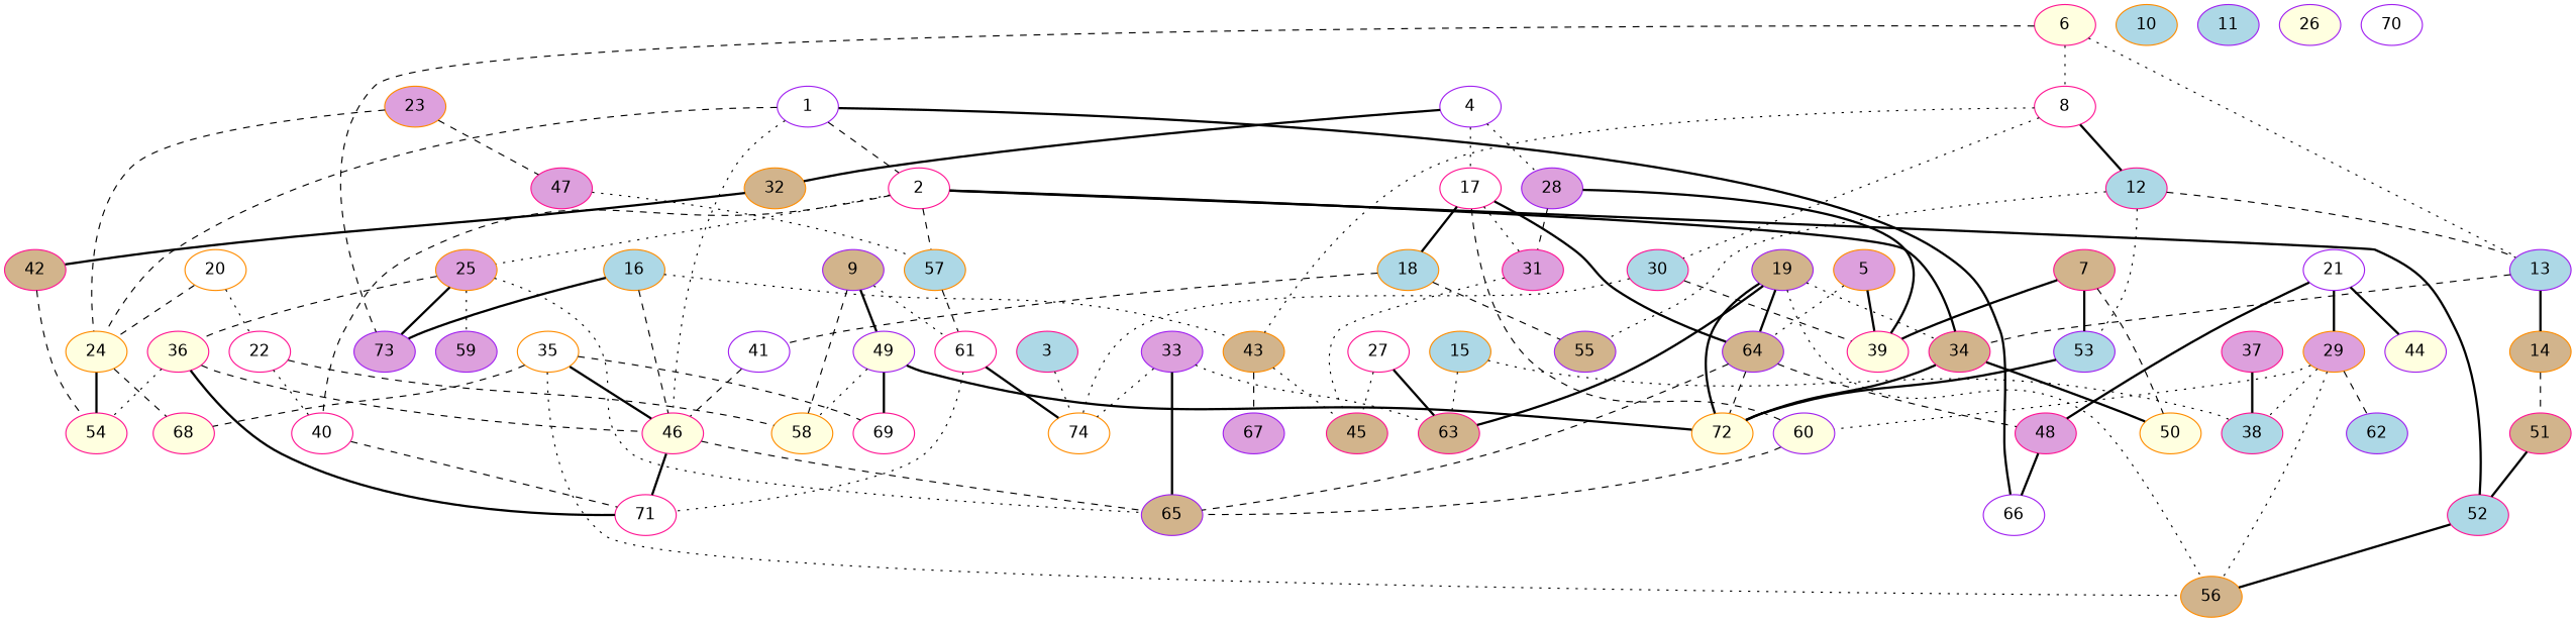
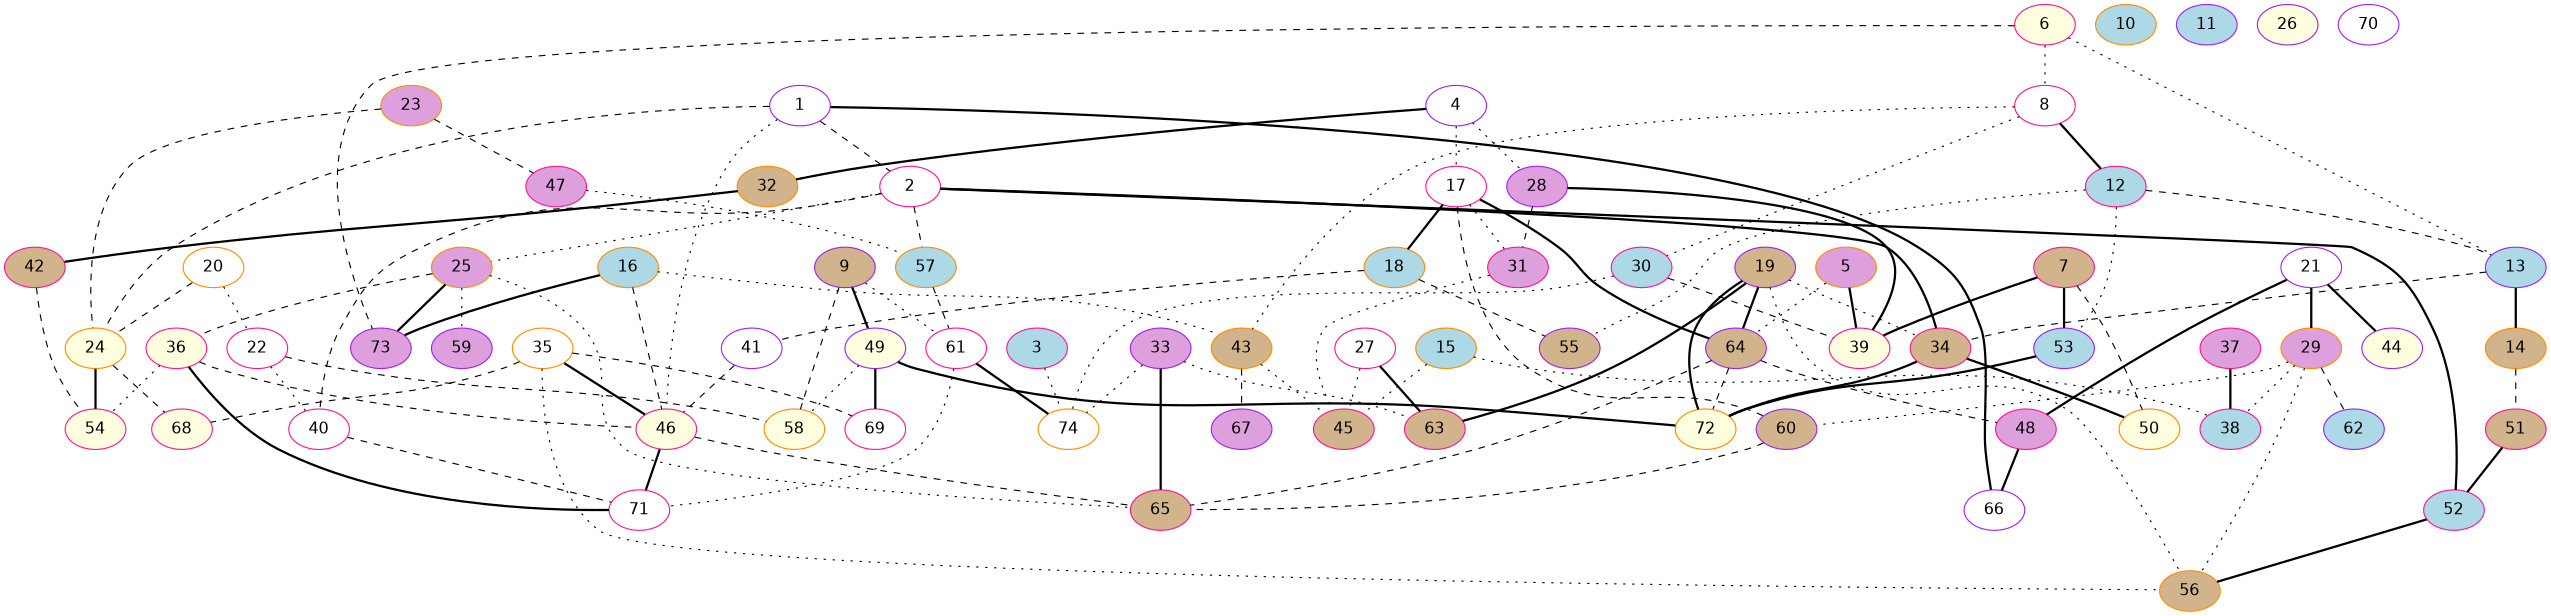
  graph {
    fontname="DejaVu Sans"
    node [color=deeppink fillcolor=white fontname="DejaVu Sans" style=filled]
    edge [fontname="DejaVu Sans" style=bold]
    1 [color=purple]
    2
    24 [color=darkorange fillcolor=lightyellow]
    46 [fillcolor=lightyellow]
    66 [color=purple]
    25 [color=darkorange fillcolor=plum]
    34 [fillcolor=tan]
    52 [fillcolor=lightblue]
    57 [color=darkorange fillcolor=lightblue]
    40
    54 [fillcolor=lightyellow]
    68 [fillcolor=lightyellow]
-   65 [color=purple fillcolor=tan]
+   65 [fillcolor=tan]
    71
    73 [color=purple fillcolor=plum]
    36 [fillcolor=lightyellow]
    59 [color=purple fillcolor=plum]
    50 [color=darkorange fillcolor=lightyellow]
    72 [color=darkorange fillcolor=lightyellow]
    38 [fillcolor=lightblue]
    56 [color=darkorange fillcolor=tan]
    61
    3 [fillcolor=lightblue]
    74 [color=darkorange]
    4 [color=purple]
    17
    28 [color=purple fillcolor=plum]
    32 [color=darkorange fillcolor=tan]
    64 [color=purple fillcolor=tan]
    18 [color=darkorange fillcolor=lightblue]
    31 [fillcolor=plum]
-   60 [color=purple fillcolor=lightyellow]
+   60 [color=purple fillcolor=tan]
    39 [fillcolor=lightyellow]
    42 [fillcolor=tan]
    5 [color=darkorange fillcolor=plum]
    48 [fillcolor=plum]
    6 [fillcolor=lightyellow]
    8
    13 [color=purple fillcolor=lightblue]
    12 [fillcolor=lightblue]
    30 [fillcolor=lightblue]
    43 [color=darkorange fillcolor=tan]
    14 [color=darkorange fillcolor=tan]
    7 [fillcolor=tan]
    53 [color=purple fillcolor=lightblue]
    55 [color=purple fillcolor=tan]
    45 [fillcolor=tan]
    67 [color=purple fillcolor=plum]
    9 [color=purple fillcolor=tan]
    49 [color=purple fillcolor=lightyellow]
    58 [color=darkorange fillcolor=lightyellow]
    69
    10 [color=darkorange fillcolor=lightblue]
    11 [color=purple fillcolor=lightblue]
    51 [fillcolor=tan]
    15 [color=darkorange fillcolor=lightblue]
    16 [color=darkorange fillcolor=lightblue]
    41 [color=purple]
    19 [color=purple fillcolor=tan]
    63 [fillcolor=tan]
    20 [color=darkorange]
    22
    21 [color=purple]
    29 [color=darkorange fillcolor=plum]
    44 [color=purple fillcolor=lightyellow]
    62 [color=purple fillcolor=lightblue]
    23 [color=darkorange fillcolor=plum]
    47 [fillcolor=plum]
    26 [color=purple fillcolor=lightyellow]
    27
    33 [color=purple fillcolor=plum]
    35 [color=darkorange]
    37 [fillcolor=plum]
    70 [color=purple]
    1 -- 2 [style=dashed]
    1 -- 24 [style=dashed]
    1 -- 46 [style=dotted]
    1 -- 66
    2 -- 25 [style=dotted]
    2 -- 34
    2 -- 52
    2 -- 57 [style=dashed]
    2 -- 40 [style=dashed]
    24 -- 54
    24 -- 68 [style=dashed]
    46 -- 65 [style=dashed]
    46 -- 71
    25 -- 65 [style=dotted]
    25 -- 73
    25 -- 36 [style=dashed]
    25 -- 59 [style=dotted]
    34 -- 50
    34 -- 72
    52 -- 56
    57 -- 61 [style=dashed]
    40 -- 71 [style=dashed]
    36 -- 46 [style=dashed]
    36 -- 54 [style=dotted]
    36 -- 71
    61 -- 71 [style=dotted]
    61 -- 74
    3 -- 74 [style=dotted]
    4 -- 17 [style=dotted]
    4 -- 28 [style=dotted]
    4 -- 32
    17 -- 64
    17 -- 18
    17 -- 31 [style=dotted]
    17 -- 60 [style=dashed]
    28 -- 31 [style=dashed]
    28 -- 39
    32 -- 42
    64 -- 65 [style=dashed]
    64 -- 72 [style=dashed]
    64 -- 48 [style=dashed]
    18 -- 55 [style=dashed]
    18 -- 41 [style=dashed]
    31 -- 45 [style=dotted]
    60 -- 65 [style=dashed]
    42 -- 54 [style=dashed]
    5 -- 64 [style=dotted]
    5 -- 39
    48 -- 66
    6 -- 73 [style=dashed]
    6 -- 8 [style=dotted]
    6 -- 13 [style=dotted]
    8 -- 12
    8 -- 30 [style=dotted]
    8 -- 43 [style=dotted]
    13 -- 34 [style=dashed]
    13 -- 14
    12 -- 13 [style=dashed]
    12 -- 53 [style=dotted]
    12 -- 55 [style=dotted]
    30 -- 74 [style=dotted]
    30 -- 39 [style=dashed]
    43 -- 45 [style=dotted]
    43 -- 67 [style=dashed]
    14 -- 51 [style=dashed]
    7 -- 50 [style=dashed]
    7 -- 39
    7 -- 53
    53 -- 72
    9 -- 61 [style=dotted]
    9 -- 49
    9 -- 58 [style=dashed]
    49 -- 72
    49 -- 58 [style=dotted]
    49 -- 69
    51 -- 52
    15 -- 38 [style=dotted]
-   15 -- 63 [style=dotted]
+   15 -- 45 [style=dotted]
    16 -- 46 [style=dashed]
    16 -- 73
    16 -- 43 [style=dotted]
    41 -- 46 [style=dashed]
    19 -- 34 [style=dotted]
    19 -- 72
    19 -- 56 [style=dotted]
    19 -- 64
    19 -- 63
    20 -- 24 [style=dashed]
    20 -- 22 [style=dotted]
    22 -- 40 [style=dotted]
    22 -- 58 [style=dashed]
    21 -- 48
    21 -- 29
    21 -- 44
    29 -- 38 [style=dotted]
    29 -- 56 [style=dotted]
    29 -- 60 [style=dotted]
    29 -- 62 [style=dashed]
    23 -- 24 [style=dashed]
    23 -- 47 [style=dashed]
    47 -- 57 [style=dotted]
    27 -- 45 [style=dotted]
    27 -- 63
    33 -- 65
    33 -- 74 [style=dotted]
    33 -- 63 [style=dotted]
    35 -- 46
    35 -- 68 [style=dashed]
    35 -- 56 [style=dotted]
    35 -- 69 [style=dashed]
    37 -- 38
  }
